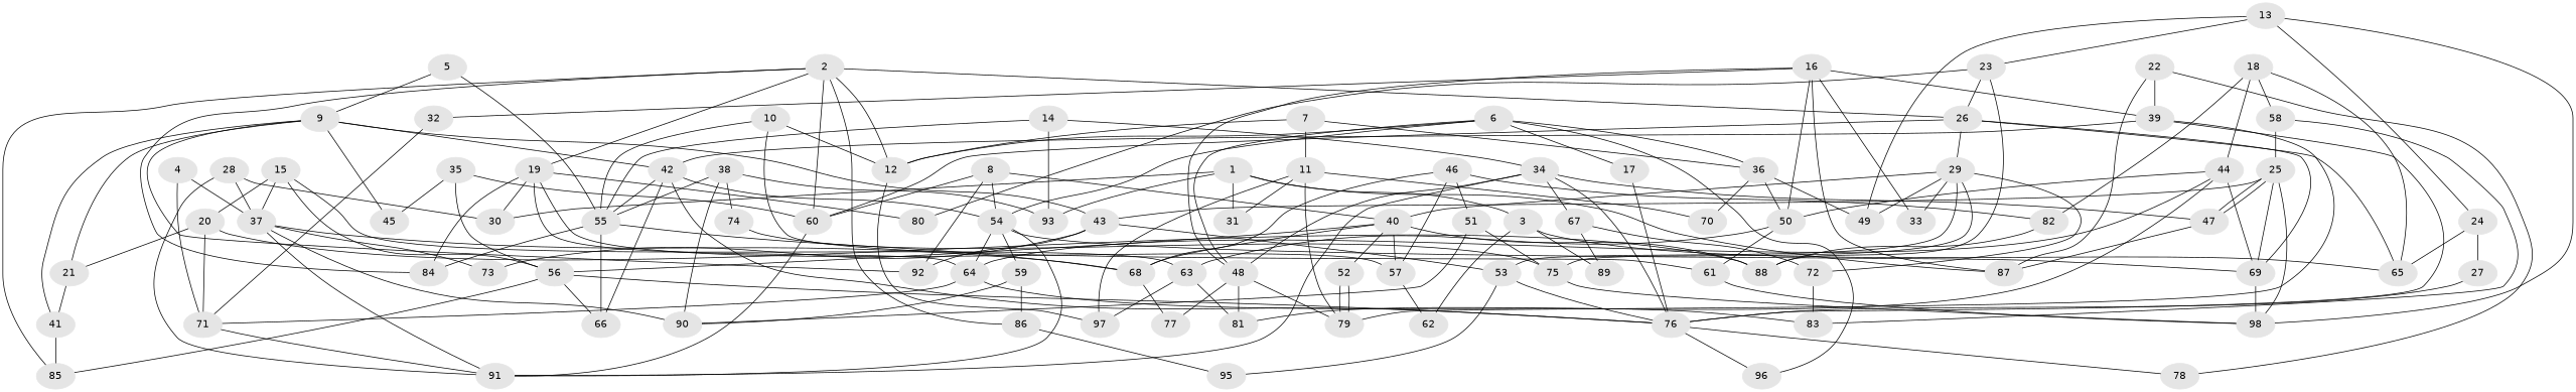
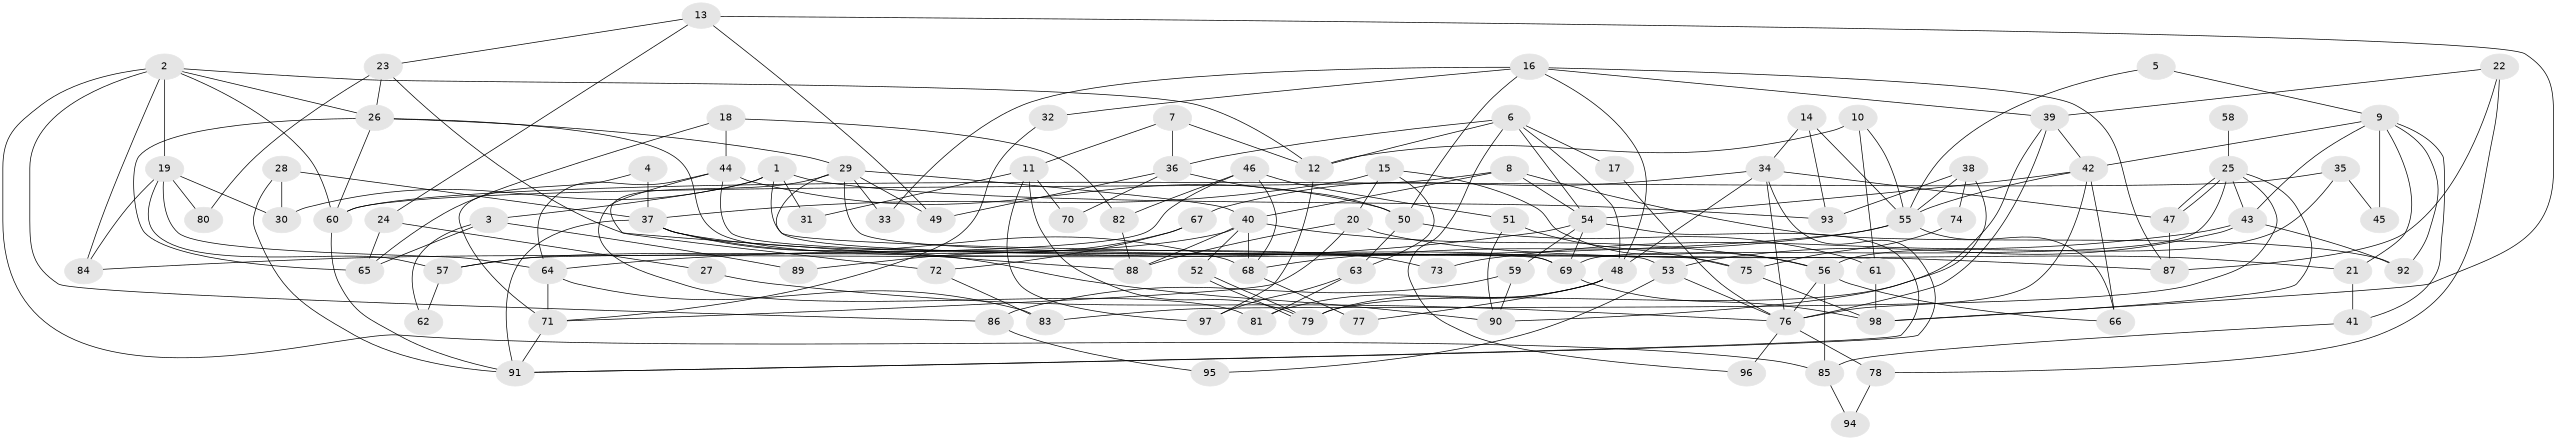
  graph {
    fontname="DejaVu Sans"
    node [color=gray90 fontname="DejaVu Sans" style=filled]
    edge [fontname="DejaVu Sans"]
    1
    3
    30
    31
    87
    93
    62
    65
    89
    2
    12
    19
    26
    60
    84
    85
    86
    97
    57
    64
    80
    69
    29
    91
+   94
    95
    4
    37
    71
    68
    73
    90
    5
    9
    55
    92
    21
    41
    42
    43
    45
    66
    6
    17
    36
    48
    54
    96
    76
    70
    49
    50
    79
    81
    77
    59
    7
    11
    8
    40
    56
    88
    52
    53
    10
    61
    98
    13
    23
    24
    27
    14
    34
    47
    67
    15
    20
    63
    16
    32
    33
    39
    78
    18
    44
    58
    82
    25
    83
    22
    72
    75
    28
    35
    38
    74
    46
    51
    1 -- 3
    1 -- 30
    1 -- 31
    1 -- 87
    1 -- 93
    3 -- 62
    3 -- 65
    3 -- 89
    2 -- 12
    2 -- 19
    2 -- 26
    2 -- 60
    2 -- 84
    2 -- 85
    2 -- 86
    12 -- 97
    19 -- 30
    19 -- 84
    19 -- 57
    19 -- 64
    19 -- 80
    26 -- 65
    26 -- 60
    26 -- 69
    26 -- 29
    60 -- 91
+   85 -- 94
    86 -- 95
    57 -- 62
    64 -- 71
    64 -- 83
    69 -- 98
    29 -- 49
    29 -- 40
    29 -- 53
    29 -- 33
    29 -- 72
    29 -- 75
    4 -- 37
    4 -- 71
    37 -- 91
    37 -- 68
    37 -- 73
    37 -- 90
    71 -- 91
    68 -- 77
    5 -- 9
    5 -- 55
    9 -- 92
    9 -- 21
    9 -- 41
    9 -- 42
    9 -- 43
    9 -- 45
    55 -- 84
    55 -- 68
    55 -- 66
    21 -- 41
    41 -- 85
    42 -- 55
    42 -- 66
    42 -- 54
    42 -- 76
    43 -- 73
    43 -- 92
    43 -- 53
    6 -- 12
    6 -- 17
    6 -- 36
    6 -- 48
    6 -- 54
    6 -- 96
    17 -- 76
    36 -- 70
    36 -- 49
    36 -- 50
    48 -- 79
    48 -- 81
    48 -- 77
    54 -- 64
    54 -- 69
    54 -- 91
    54 -- 59
    76 -- 96
    76 -- 78
    50 -- 61
    50 -- 63
    59 -- 86
    59 -- 90
    7 -- 12
    7 -- 36
    7 -- 11
    11 -- 31
    11 -- 97
    11 -- 70
    11 -- 79
    8 -- 60
    8 -- 92
    8 -- 54
    8 -- 40
    40 -- 57
    40 -- 68
    40 -- 56
    40 -- 88
    40 -- 52
    56 -- 85
    56 -- 66
    56 -- 76
    52 -- 79
    52 -- 79
    53 -- 95
    53 -- 76
    10 -- 12
    10 -- 55
    10 -- 61
    61 -- 98
    13 -- 49
    13 -- 98
    13 -- 23
    13 -- 24
    23 -- 26
    23 -- 80
    23 -- 88
    24 -- 65
    24 -- 27
    27 -- 76
    14 -- 93
    14 -- 55
    14 -- 34
    34 -- 91
    34 -- 48
    34 -- 76
    34 -- 47
    34 -- 67
    47 -- 87
    67 -- 89
    67 -- 72
    15 -- 37
    15 -- 56
    15 -- 20
    15 -- 63
    20 -- 71
    20 -- 21
    20 -- 88
    63 -- 97
    63 -- 81
    16 -- 87
    16 -- 48
    16 -- 50
    16 -- 32
    16 -- 33
    16 -- 39
    32 -- 71
    39 -- 42
    39 -- 76
    39 -- 79
+   78 -- 94
    18 -- 65
    18 -- 44
-   18 -- 58
    18 -- 82
    44 -- 64
    44 -- 69
    44 -- 50
    44 -- 81
    58 -- 25
-   58 -- 83
+   25 -- 83
    82 -- 88
    25 -- 69
    25 -- 43
    25 -- 98
    25 -- 47
    25 -- 47
    22 -- 87
    22 -- 39
    22 -- 78
    72 -- 83
    75 -- 98
    28 -- 30
    28 -- 91
    28 -- 37
    35 -- 60
    35 -- 45
    35 -- 56
    38 -- 93
    38 -- 90
    38 -- 55
    38 -- 74
    74 -- 75
    46 -- 57
    46 -- 68
    46 -- 82
    46 -- 51
    51 -- 90
    51 -- 75
  }
